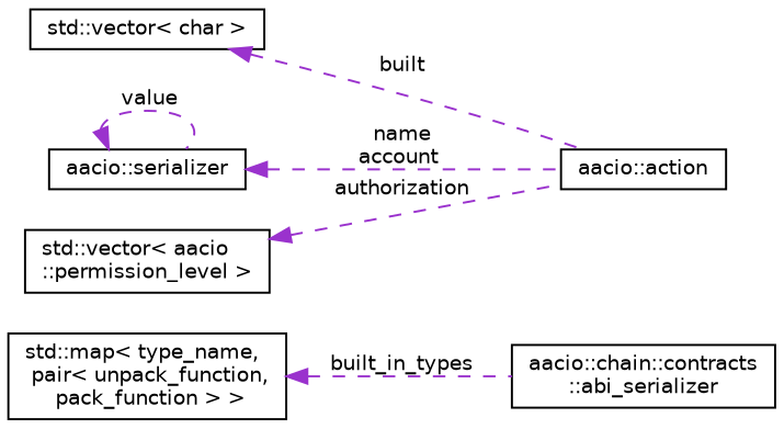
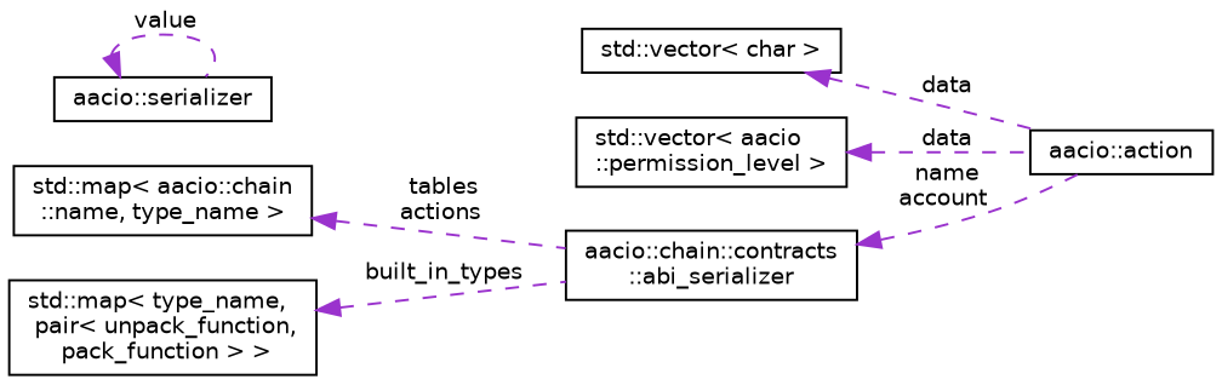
  digraph {
    rankdir=LR
    node [color=black fillcolor=white fontname=Helvetica fontsize=10 shape=record style=filled]
    edge [color=darkorchid3 dir=back fontname=Helvetica fontsize=10 labelfontname=Helvetica labelfontsize=10 style=dashed]
    n1 [height=0.2 label="aacio::chain::contracts\l::abi_serializer" width=0.4]
+   n2 [height=0.2 label="std::map\< aacio::chain\l::name, type_name \>" width=0.4]
    n3 [height=0.2 label="std::map\< type_name,\l pair\< unpack_function,\l pack_function \> \>" width=0.4]
    n4 [height=0.2 label="aacio::action" width=0.4]
    n5 [height=0.2 label="std::vector\< char \>" width=0.4]
    n6 [height=0.2 label="aacio::serializer" width=0.4]
    n7 [height=0.2 label="std::vector\< aacio\l::permission_level \>" width=0.4]
+   n2 -> n1 [label=" tables\nactions"]
    n3 -> n1 [label=" built_in_types"]
-   n5 -> n4 [label=" built"]
-   n6 -> n4 [label=" name\naccount"]
+   n5 -> n4 [label=" data"]
+   n1 -> n4 [label=" name\naccount"]
    n6 -> n6 [label=" value"]
-   n7 -> n4 [label=" authorization"]
+   n7 -> n4 [label=" data"]
  }
